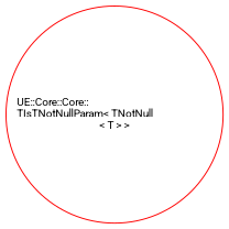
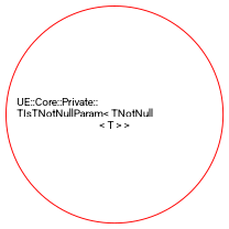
  digraph {
    rankdir=LR
    fontname=Roboto
-   n1 [color=red fillcolor=white fontname=Roboto fontsize=10 height=0.2 label="UE::Core::Core::\lTIsTNotNullParam\< TNotNull\l\< T \> \>" shape=circle style=filled width=0.4]
+   n1 [color=red fillcolor=white fontname=Roboto fontsize=10 height=0.2 label="UE::Core::Private::\lTIsTNotNullParam\< TNotNull\l\< T \> \>" shape=circle style=filled width=0.4]
  }
